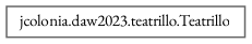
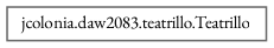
  digraph {
    rankdir=LR
    fontname="EB Garamond"
-   n1 [color=grey40 fillcolor=white fontname="EB Garamond" fontsize=10 height=0.2 label="jcolonia.daw2023.teatrillo.Teatrillo" shape=box style=filled width=0.4]
+   n1 [color=grey40 fillcolor=white fontname="EB Garamond" fontsize=10 height=0.2 label="jcolonia.daw2083.teatrillo.Teatrillo" shape=box style=filled width=0.4]
  }
